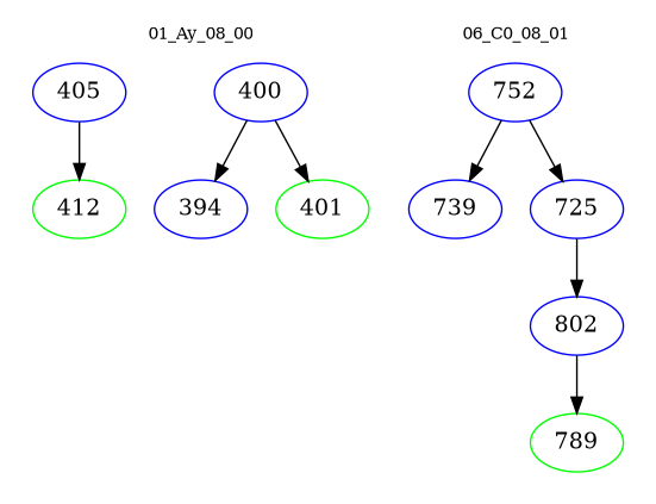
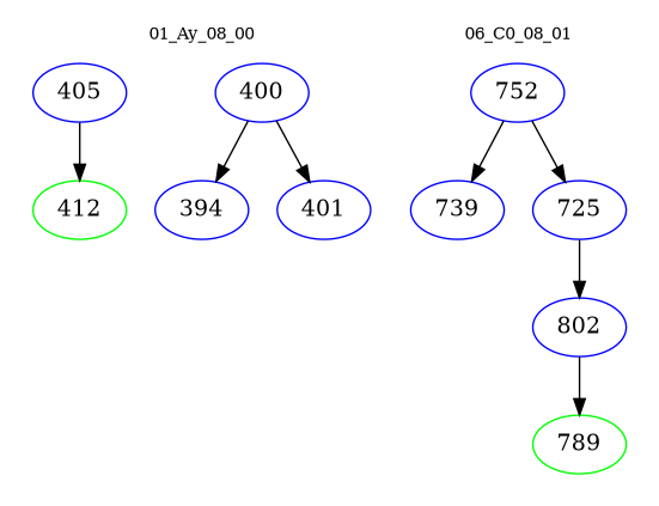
  digraph {
    node [color=blue]
    edge [color=black]
    n1 [label=400]
    n2 [label=394]
-   n3 [color=green label=401]
+   n3 [label=401]
    n4 [label=405]
    n5 [color=green label=412]
    n6 [label=752]
    n7 [label=739]
    n8 [label=725]
    n9 [label=802]
    n10 [color=green label=789]
    subgraph cluster_1 {
      color=white
      fontsize=10
      label="01_Ay_08_00"
      n1
      n2
      n3
      n4
      n5
    }
    subgraph cluster_2 {
      color=white
      fontsize=10
      label="06_C0_08_01"
      n6
      n7
      n8
      n9
      n10
    }
    n1 -> n2
    n1 -> n3
    n4 -> n5
    n6 -> n7
    n6 -> n8
    n8 -> n9
    n9 -> n10
  }
